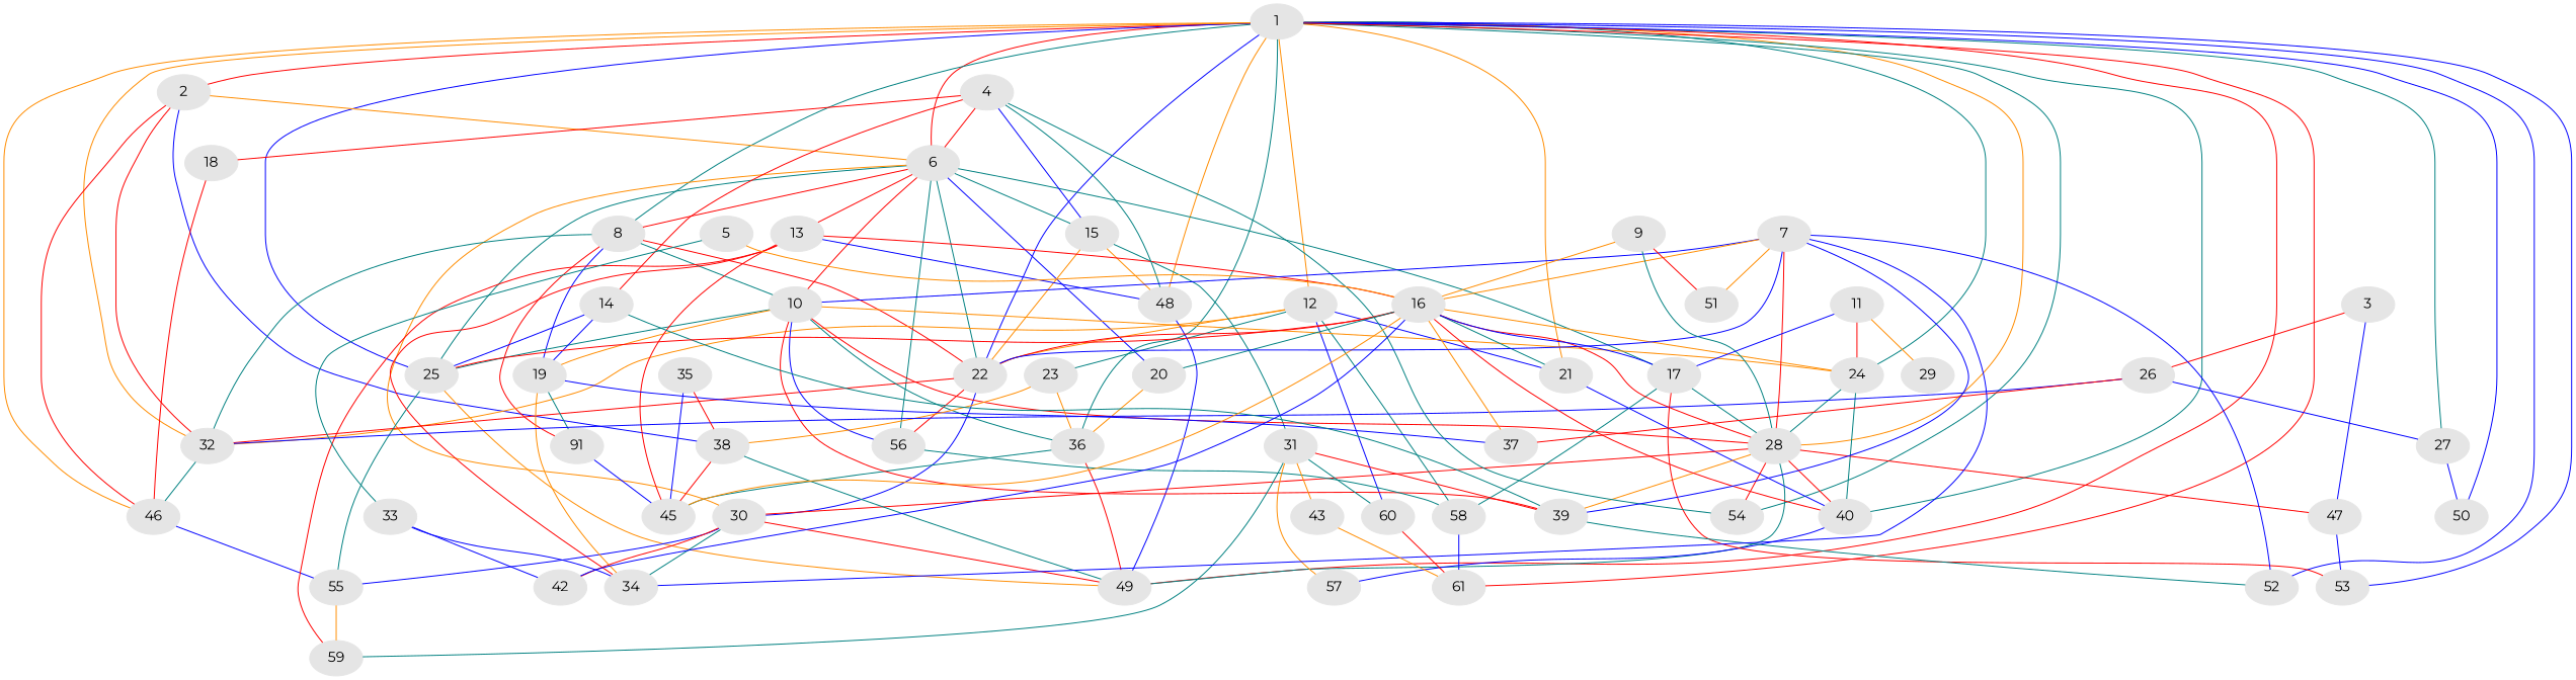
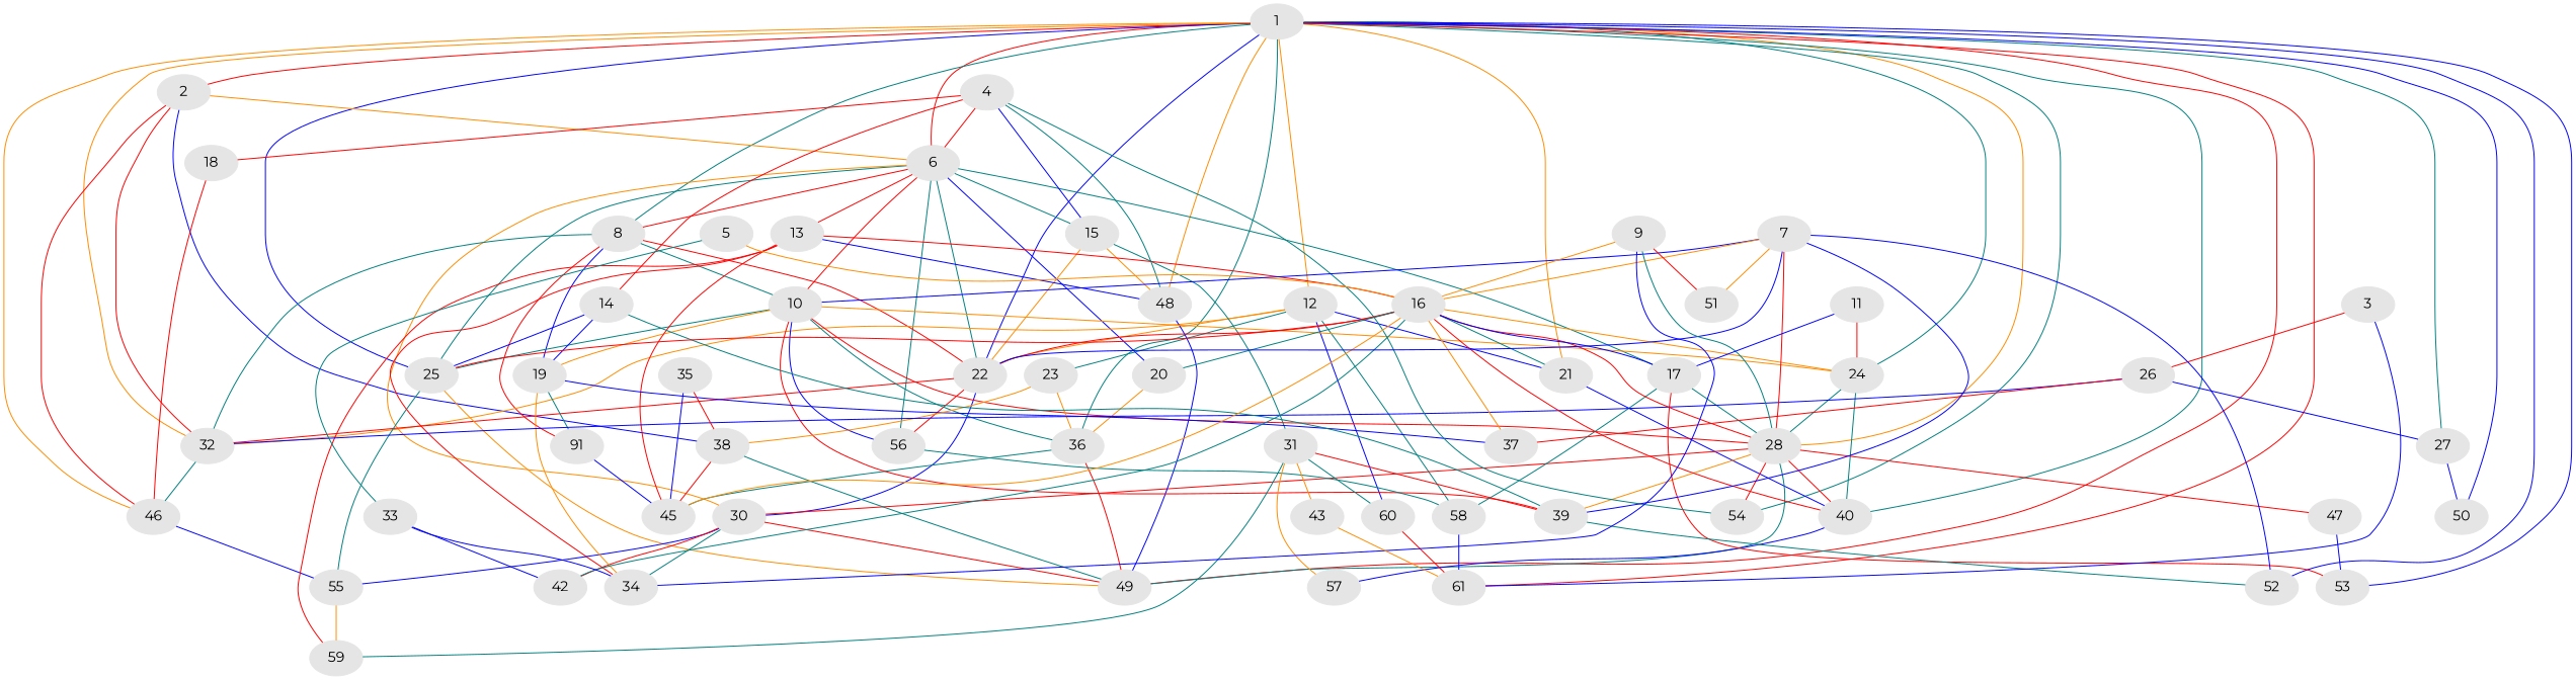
  graph {
    fontname=Montserrat
    node [color=gray90 fontname=Montserrat style=filled]
    edge [color=red fontname=Montserrat weight=1.0]
    1
    2
    6
    8
    12
    21
    22
    24
    25
    27
    28
    32
    36
    40
    46
    48
    49
    50
    52
    53
    54
    61
    38
    15
    10
    13
    17
    20
    30
    56
    19
    n32 [label=91]
    23
    58
    60
    55
    39
    47
    45
    57
    3
    26
    37
    4
    14
    18
    31
    5
    16
    33
    42
    34
    59
    7
    51
    9
    11
-   29
    43
    35
    1 -- 2 [weight=2.0]
    1 -- 6 [weight=2.0]
    1 -- 8 [color=teal]
    1 -- 12 [color=darkorange]
    1 -- 21 [color=darkorange]
    1 -- 22 [color=blue]
    1 -- 24 [color=teal]
    1 -- 25 [color=blue]
    1 -- 27 [color=teal]
    1 -- 28 [color=darkorange]
    1 -- 32 [color=darkorange]
    1 -- 36 [color=teal weight=2.0]
    1 -- 40 [color=teal]
    1 -- 46 [color=darkorange]
    1 -- 48 [color=darkorange]
    1 -- 49
    1 -- 50 [color=blue]
    1 -- 52 [color=blue]
    1 -- 53 [color=blue]
    1 -- 54 [color=teal]
    1 -- 61
    2 -- 6 [color=darkorange]
    2 -- 32
    2 -- 46
    2 -- 38 [color=blue]
    6 -- 8
    6 -- 22 [color=teal weight=2.0]
    6 -- 25 [color=teal]
    6 -- 15 [color=teal weight=2.0]
    6 -- 10
    6 -- 13
    6 -- 17 [color=teal weight=2.0]
    6 -- 20 [color=blue]
    6 -- 30 [color=darkorange]
    6 -- 56 [color=teal]
    8 -- 22
    8 -- 32 [color=teal]
    8 -- 10 [color=teal]
    8 -- 19 [color=blue]
    8 -- n32
    12 -- 21 [color=blue]
    12 -- 22 [color=darkorange]
    12 -- 32 [color=darkorange]
    12 -- 23 [color=teal]
    12 -- 58 [color=teal]
    12 -- 60 [color=blue]
    21 -- 40 [color=blue]
    22 -- 32
    22 -- 30 [color=blue]
    22 -- 56
    24 -- 28 [color=teal]
    24 -- 40 [color=teal weight=2.0]
    25 -- 49 [color=darkorange]
    25 -- 55 [color=teal]
    27 -- 50 [color=blue]
    28 -- 40
    28 -- 49 [color=teal]
    28 -- 54
    28 -- 30
    28 -- 39 [color=darkorange]
    28 -- 47
    32 -- 46 [color=teal]
    36 -- 49
    36 -- 45 [color=teal]
    40 -- 57 [color=blue]
    46 -- 55 [color=blue]
    48 -- 49 [color=blue]
    38 -- 49 [color=teal]
    38 -- 45
    15 -- 22 [color=darkorange]
    15 -- 48 [color=darkorange]
    15 -- 31 [color=teal]
    10 -- 24 [color=darkorange]
    10 -- 25 [color=teal weight=2.0]
    10 -- 28
    10 -- 36 [color=teal weight=2.0]
    10 -- 56 [color=blue]
    10 -- 19 [color=darkorange]
    10 -- 39
    13 -- 48 [color=blue]
    13 -- 45
    13 -- 16
    13 -- 34
    13 -- 59
    17 -- 28 [color=teal]
    17 -- 53
    17 -- 58 [color=teal]
    20 -- 36 [color=darkorange]
    30 -- 49
    30 -- 55 [color=blue]
    30 -- 42
    30 -- 34 [color=teal]
    56 -- 58 [color=teal]
    19 -- n32 [color=teal]
    19 -- 37 [color=blue]
    19 -- 34 [color=darkorange weight=2.0]
    n32 -- 45 [color=blue]
    23 -- 36 [color=darkorange]
    23 -- 38 [color=darkorange]
    58 -- 61 [color=blue]
    60 -- 61
    55 -- 59 [color=darkorange]
    39 -- 52 [color=teal]
    47 -- 53 [color=blue]
-   3 -- 47 [color=blue]
+   3 -- 61 [color=blue]
    3 -- 26
    26 -- 27 [color=blue]
    26 -- 32 [color=blue]
    26 -- 37
    4 -- 6
    4 -- 48 [color=teal]
    4 -- 54 [color=teal]
    4 -- 15 [color=blue]
    4 -- 14
    4 -- 18
    14 -- 25 [color=blue]
    14 -- 19 [color=blue]
    14 -- 39 [color=teal]
    18 -- 46
    31 -- 60 [color=teal]
    31 -- 39
    31 -- 57 [color=darkorange]
    31 -- 59 [color=teal]
    31 -- 43 [color=darkorange]
    5 -- 16 [color=darkorange]
    5 -- 33 [color=teal]
    16 -- 21 [color=teal]
    16 -- 22
    16 -- 24 [color=darkorange]
    16 -- 25
    16 -- 28
    16 -- 40
    16 -- 17 [color=blue]
    16 -- 20 [color=teal weight=2.0]
    16 -- 45 [color=darkorange]
    16 -- 37 [color=darkorange]
-   16 -- 42 [color=blue]
+   16 -- 42 [color=teal]
    33 -- 42 [color=blue]
    33 -- 34 [color=blue]
    7 -- 22 [color=blue]
    7 -- 28
    7 -- 52 [color=blue]
    7 -- 10 [color=blue]
    7 -- 39 [color=blue]
    7 -- 16 [color=darkorange]
    7 -- 51 [color=darkorange]
    9 -- 28 [color=teal]
    9 -- 16 [color=darkorange]
-   7 -- 34 [color=blue]
+   9 -- 34 [color=blue]
    9 -- 51
    11 -- 24
    11 -- 17 [color=blue weight=2.0]
-   11 -- 29 [color=darkorange]
    43 -- 61 [color=darkorange]
    35 -- 38
    35 -- 45 [color=blue]
  }
